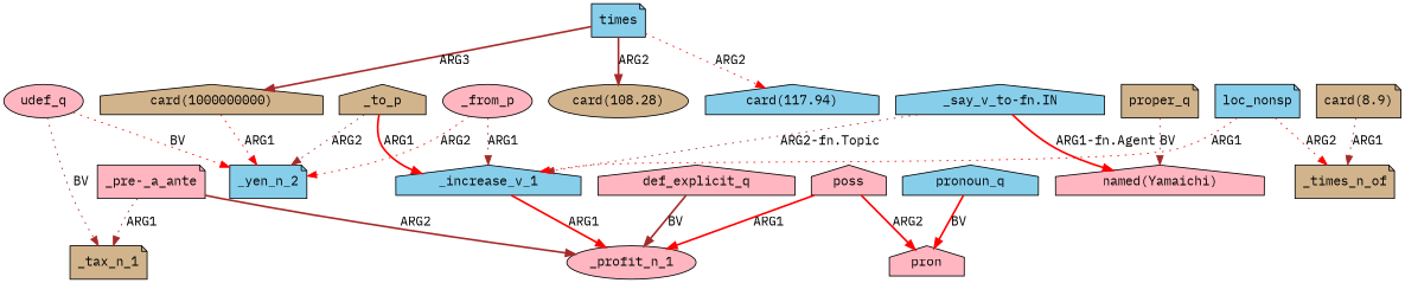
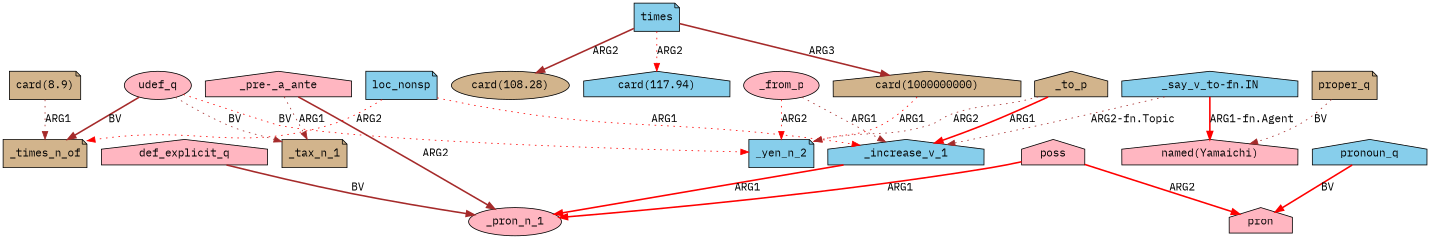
  digraph {
    fontname="IBM Plex Mono"
    node [fillcolor=lightpink fontname="IBM Plex Mono" shape=house style=filled]
    edge [color=red fontname="IBM Plex Mono" style=dotted]
    udef_q [shape=ellipse]
    _yen_n_2 [fillcolor=skyblue shape=note]
    n3 [fillcolor=tan label=_times_n_of shape=note]
    _tax_n_1 [fillcolor=tan shape=note]
    "card(1000000000)" [fillcolor=tan]
-   _profit_n_1 [shape=ellipse]
+   _profit_n_1 [shape=ellipse label=_pron_n_1]
    def_explicit_q
    "card(8.9)" [fillcolor=tan shape=note]
    poss
    pron
    _from_p [shape=ellipse]
    _increase_v_1 [fillcolor=skyblue]
    times [fillcolor=skyblue shape=note]
    "card(108.28)" [fillcolor=tan shape=ellipse]
    "card(117.94)" [fillcolor=skyblue]
-   "_pre-_a_ante" [shape=note]
+   "_pre-_a_ante"
    "_say_v_to-fn.IN" [fillcolor=skyblue]
    "named(Yamaichi)"
    pronoun_q [fillcolor=skyblue]
    loc_nonsp [fillcolor=skyblue shape=note]
    proper_q [fillcolor=tan shape=note]
    _to_p [fillcolor=tan]
    udef_q -> _yen_n_2 [label=BV]
+   udef_q -> n3 [color=brown label=BV style=bold]
    udef_q -> _tax_n_1 [color=brown label=BV]
    "card(1000000000)" -> _yen_n_2 [label=ARG1]
    def_explicit_q -> _profit_n_1 [color=brown label=BV style=bold]
    "card(8.9)" -> n3 [color=brown label=ARG1]
    poss -> _profit_n_1 [label=ARG1 style=bold]
    poss -> pron [label=ARG2 style=bold]
    _from_p -> _yen_n_2 [label=ARG2]
    _from_p -> _increase_v_1 [color=brown label=ARG1]
    _increase_v_1 -> _profit_n_1 [label=ARG1 style=bold]
    times -> "card(1000000000)" [color=brown label=ARG3 style=bold]
    times -> "card(108.28)" [color=brown label=ARG2 style=bold]
    times -> "card(117.94)" [label=ARG2]
    "_pre-_a_ante" -> _tax_n_1 [color=brown label=ARG1]
    "_pre-_a_ante" -> _profit_n_1 [color=brown label=ARG2 style=bold]
    "_say_v_to-fn.IN" -> _increase_v_1 [color=brown label="ARG2-fn.Topic"]
    "_say_v_to-fn.IN" -> "named(Yamaichi)" [label="ARG1-fn.Agent" style=bold]
    pronoun_q -> pron [label=BV style=bold]
    loc_nonsp -> n3 [label=ARG2]
    loc_nonsp -> _increase_v_1 [label=ARG1]
    proper_q -> "named(Yamaichi)" [color=brown label=BV]
    _to_p -> _yen_n_2 [color=brown label=ARG2]
    _to_p -> _increase_v_1 [label=ARG1 style=bold]
  }
